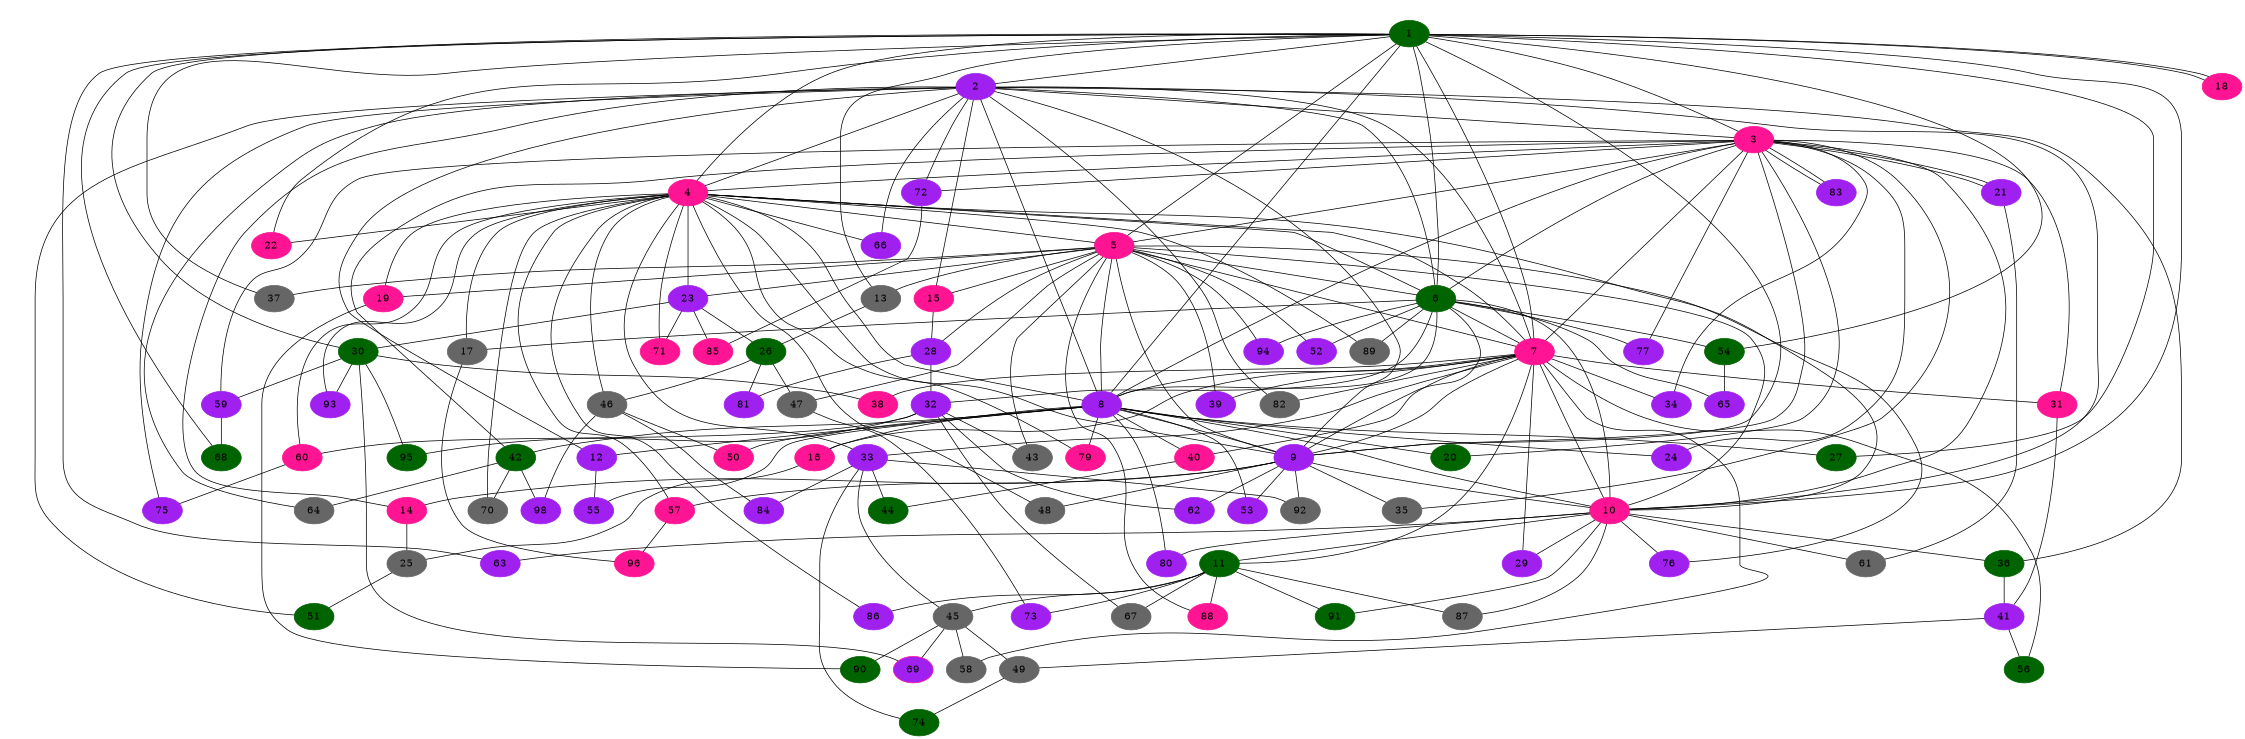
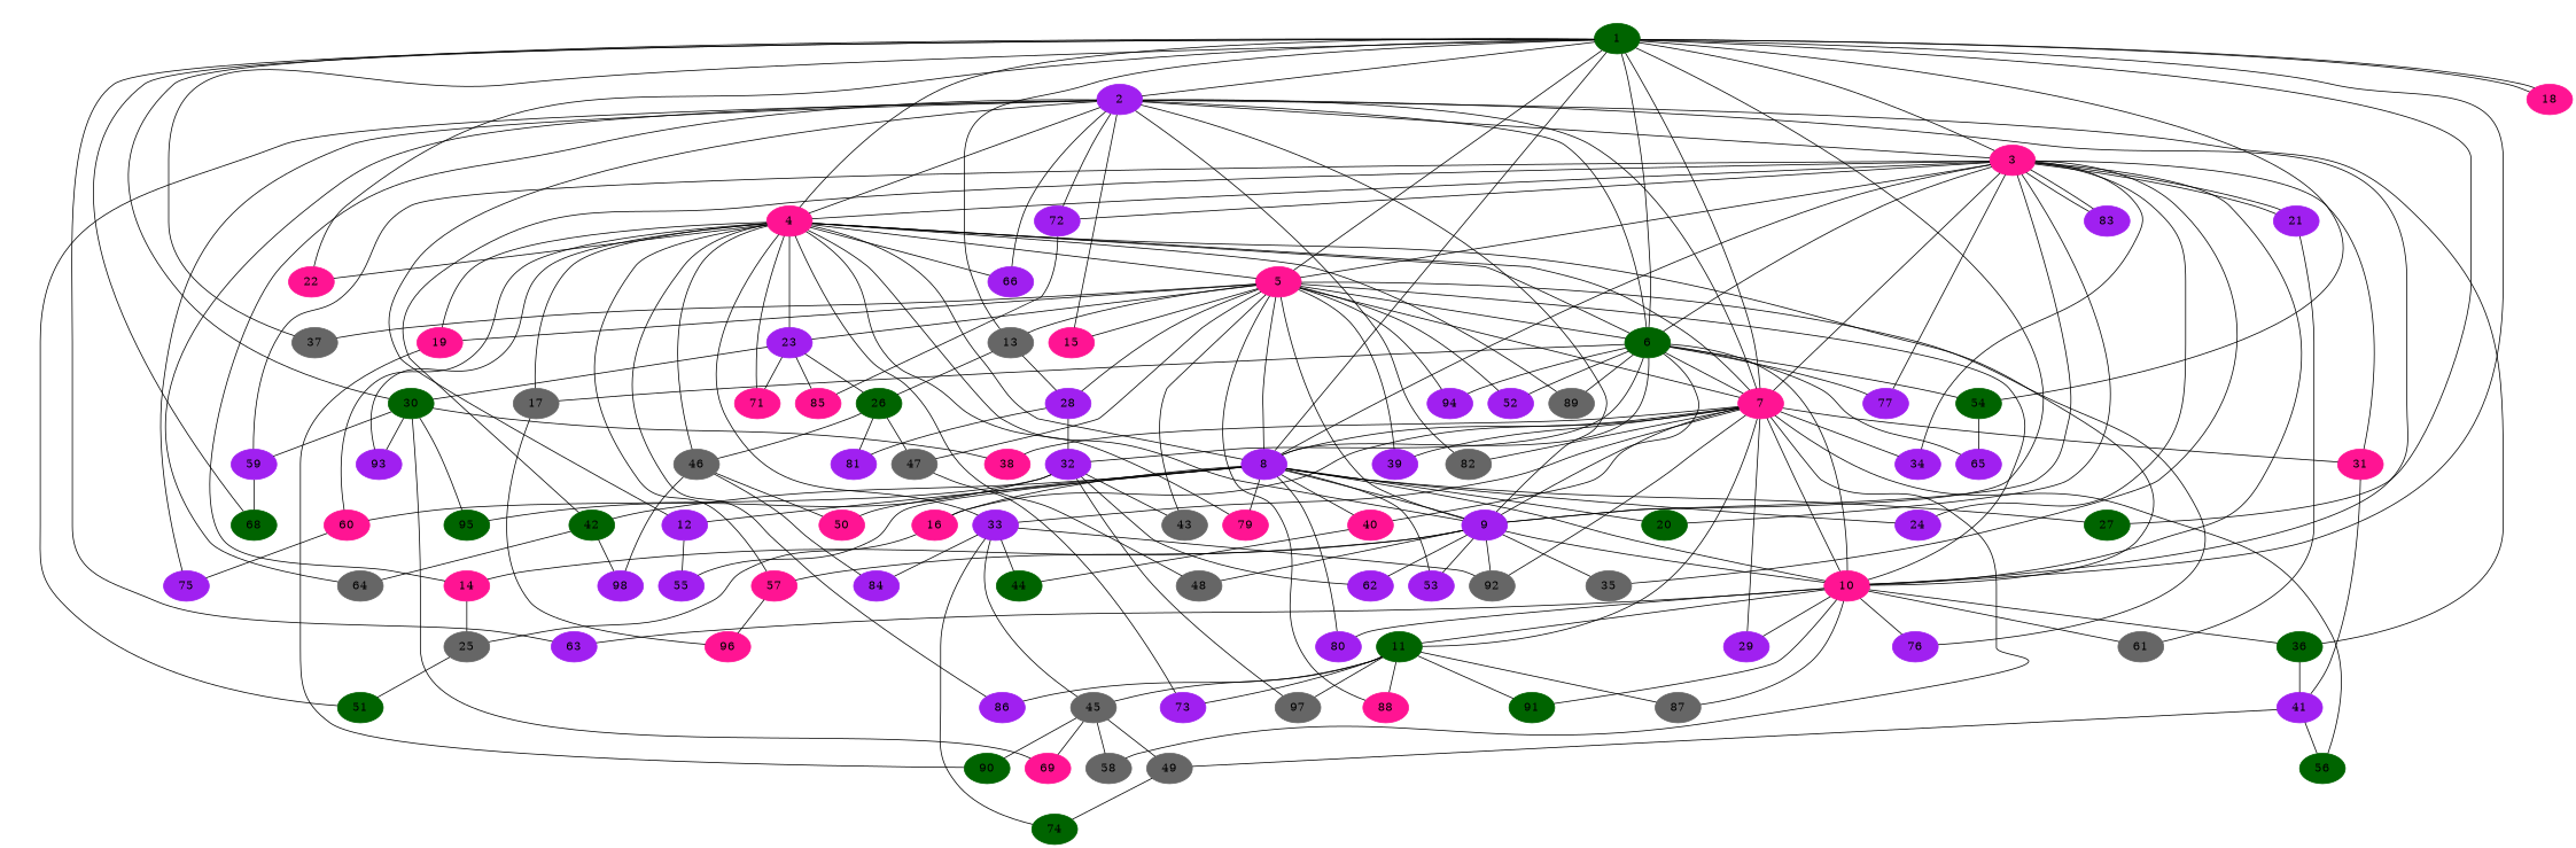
  graph {
    node [color=purple style=filled]
    1 [color=darkgreen]
    2
    3 [color=deeppink]
    4 [color=deeppink]
    5 [color=deeppink]
    6 [color=darkgreen]
    7 [color=deeppink]
    8
    9
    10 [color=deeppink]
    13 [color=gray40]
    18 [color=deeppink]
    22 [color=deeppink]
    27 [color=darkgreen]
    30 [color=darkgreen]
    37 [color=gray40]
    54 [color=darkgreen]
    63
    68 [color=darkgreen]
    12
    14 [color=deeppink]
    15 [color=deeppink]
    36 [color=darkgreen]
    51 [color=darkgreen]
    64 [color=gray40]
    66
    72
    75
    82 [color=gray40]
    20 [color=darkgreen]
    21
    24
    31 [color=deeppink]
    34
    35 [color=gray40]
    42 [color=darkgreen]
    59
    77
    83
    17 [color=gray40]
    19 [color=deeppink]
    23
    33
    46 [color=gray40]
    48 [color=gray40]
    57 [color=deeppink]
    60 [color=deeppink]
-   70 [color=gray40]
    71 [color=deeppink]
    79 [color=deeppink]
    86
    89 [color=gray40]
    93
    28
    39
    43 [color=gray40]
    47 [color=gray40]
    52
    76
    88 [color=deeppink]
    94
    32
    65
    11 [color=darkgreen]
    16 [color=deeppink]
    29
    38 [color=deeppink]
    40 [color=deeppink]
    56 [color=darkgreen]
    58 [color=gray40]
    50 [color=deeppink]
    53
    55
    80
    62
    92 [color=gray40]
    61 [color=gray40]
    87 [color=gray40]
    91 [color=darkgreen]
    26 [color=darkgreen]
-   69 [color=deeppink fillcolor=purple]
+   69 [color=deeppink]
    95 [color=darkgreen]
    25 [color=gray40]
    41
    85 [color=deeppink]
    n86 [label=98]
    96 [color=deeppink]
    90 [color=darkgreen]
    45 [color=gray40]
    44 [color=darkgreen]
    74 [color=darkgreen]
    84
    81
    73
-   67 [color=gray40]
+   67 [color=gray40 label=97]
    49 [color=gray40]
    1 -- 2
    1 -- 3
    1 -- 4
    1 -- 5
    1 -- 6
    1 -- 7
    1 -- 8
    1 -- 9
    1 -- 10
    1 -- 13
    1 -- 18
    1 -- 18
    1 -- 22
    1 -- 27
    1 -- 30
    1 -- 37
    1 -- 54
    1 -- 63
    1 -- 68
    2 -- 3
    2 -- 4
    2 -- 6
    2 -- 7
-   2 -- 8
    2 -- 9
    2 -- 10
    2 -- 12
    2 -- 14
    2 -- 15
    2 -- 36
    2 -- 51
    2 -- 64
    2 -- 66
    2 -- 72
    2 -- 75
    2 -- 82
    3 -- 4
    3 -- 5
    3 -- 6
    3 -- 7
    3 -- 8
    3 -- 9
    3 -- 10
    3 -- 72
    3 -- 20
    3 -- 21
    3 -- 21
    3 -- 24
    3 -- 31
    3 -- 34
    3 -- 35
    3 -- 42
    3 -- 59
    3 -- 77
    3 -- 83
    3 -- 83
    4 -- 5
    4 -- 6
    4 -- 7
    4 -- 8
    4 -- 9
    4 -- 10
    4 -- 22
    4 -- 66
    4 -- 17
    4 -- 19
    4 -- 23
    4 -- 33
    4 -- 46
    4 -- 48
    4 -- 57
    4 -- 60
-   4 -- 70
    4 -- 71
    4 -- 79
    4 -- 86
    4 -- 89
    4 -- 93
    5 -- 6
    5 -- 7
    5 -- 8
    5 -- 9
    5 -- 10
    5 -- 13
    5 -- 37
    5 -- 15
    5 -- 19
    5 -- 23
    5 -- 28
    5 -- 39
    5 -- 43
    5 -- 47
    5 -- 52
    5 -- 76
    5 -- 88
    5 -- 94
    6 -- 7
    6 -- 8
    6 -- 9
    6 -- 10
    6 -- 54
    6 -- 77
    6 -- 17
    6 -- 89
    6 -- 52
    6 -- 94
    6 -- 32
    6 -- 65
    7 -- 8
-   7 -- 9
+   7 -- 92
    7 -- 10
    7 -- 82
    7 -- 31
    7 -- 34
    7 -- 33
    7 -- 39
    7 -- 11
    7 -- 16
    7 -- 29
    7 -- 38
    7 -- 40
    7 -- 56
    7 -- 58
    8 -- 9
    8 -- 10
    8 -- 27
    8 -- 12
    8 -- 20
    8 -- 24
    8 -- 42
    8 -- 79
    8 -- 16
    8 -- 40
    8 -- 50
    8 -- 53
    8 -- 55
    8 -- 80
    9 -- 10
    9 -- 14
    9 -- 35
    9 -- 48
    9 -- 57
    9 -- 53
    9 -- 62
    9 -- 92
    10 -- 63
    10 -- 36
    10 -- 76
    10 -- 11
    10 -- 29
    10 -- 80
    10 -- 61
    10 -- 87
    10 -- 91
-   15 -- 28
+   13 -- 28
    13 -- 26
    30 -- 59
    30 -- 93
    30 -- 38
    30 -- 69
    30 -- 95
    54 -- 65
    12 -- 55
    14 -- 25
    36 -- 41
    72 -- 85
    21 -- 61
    31 -- 41
    42 -- 64
-   42 -- 70
    42 -- n86
    59 -- 68
    17 -- 96
    19 -- 90
    23 -- 30
    23 -- 71
    23 -- 26
    23 -- 85
    33 -- 92
    33 -- 45
    33 -- 44
    33 -- 74
    33 -- 84
    46 -- 50
    46 -- n86
    46 -- 84
    57 -- 96
    60 -- 75
    28 -- 32
    28 -- 81
    47 -- 73
    32 -- 60
    32 -- 43
    32 -- 62
    32 -- 95
    32 -- 67
    11 -- 86
    11 -- 88
    11 -- 87
    11 -- 91
    11 -- 45
    11 -- 73
    11 -- 67
    16 -- 25
    40 -- 44
    26 -- 46
    26 -- 47
    26 -- 81
    25 -- 51
    41 -- 56
    41 -- 49
    45 -- 58
    45 -- 69
    45 -- 90
    45 -- 49
    49 -- 74
  }
